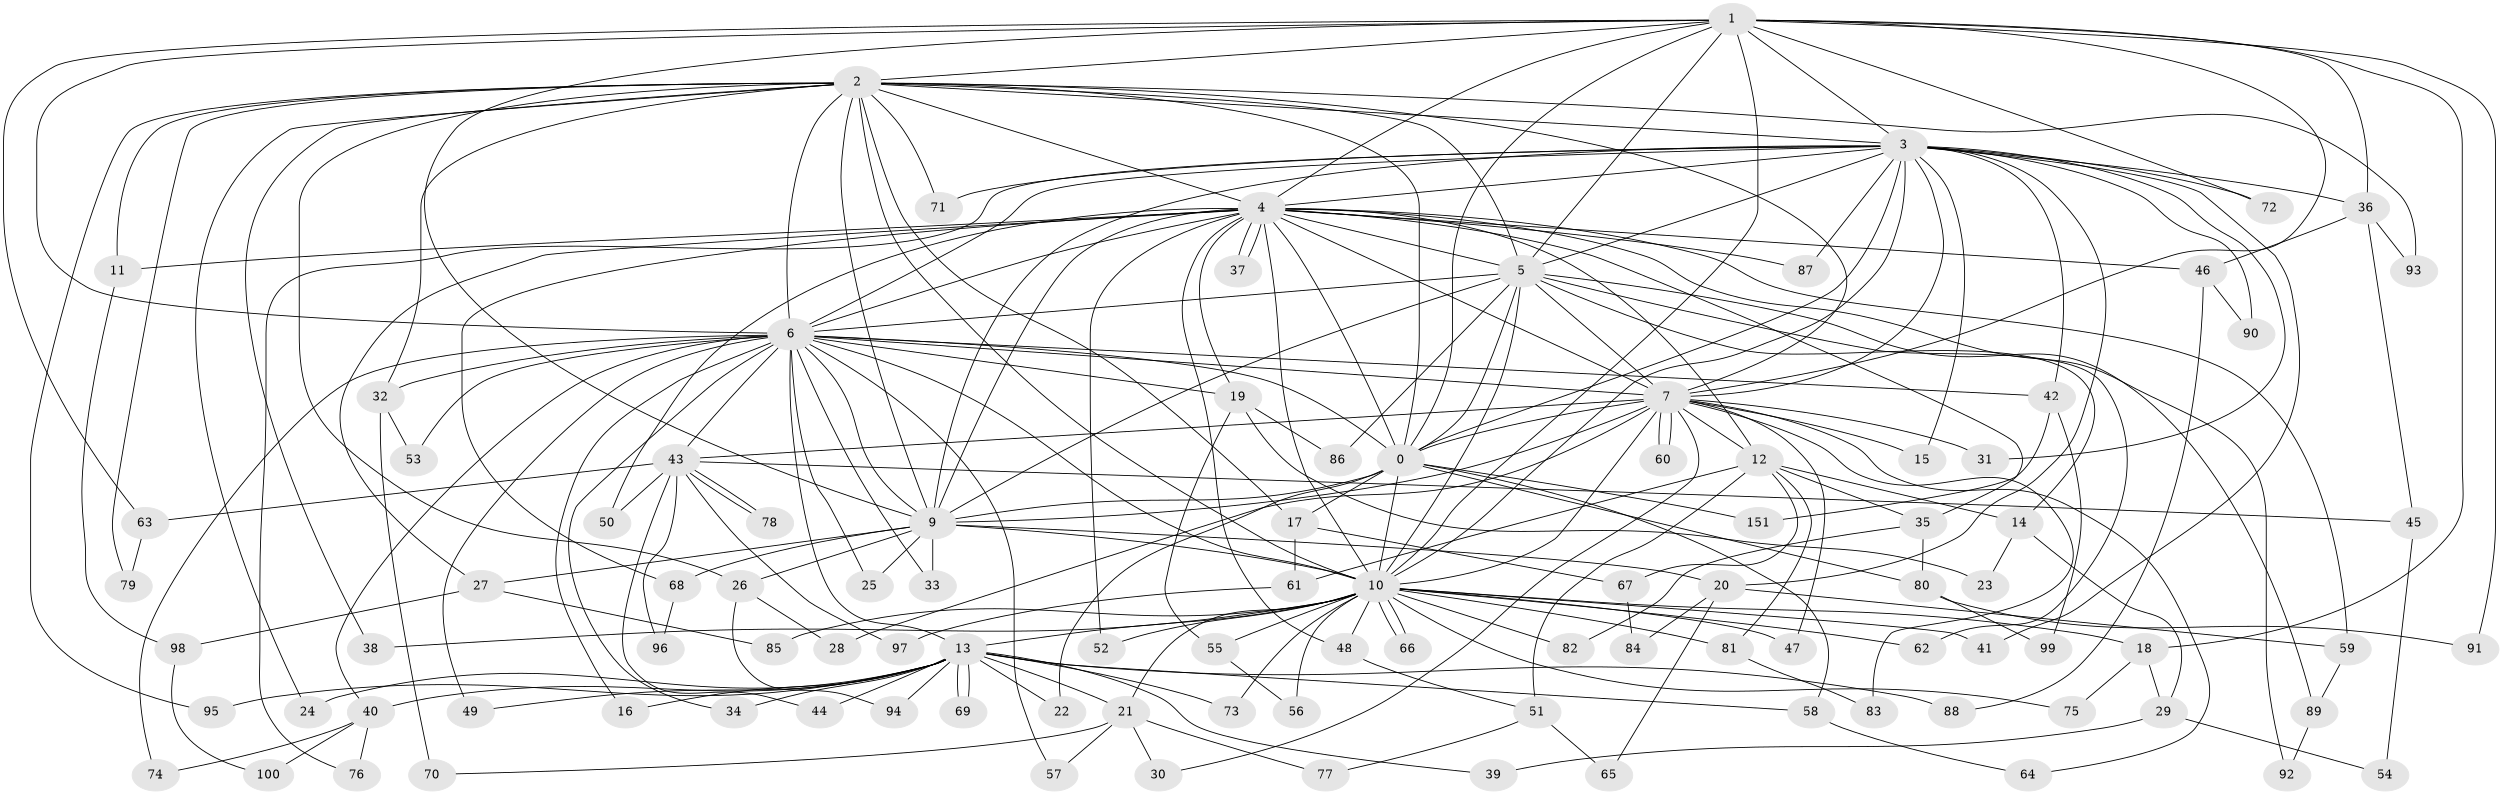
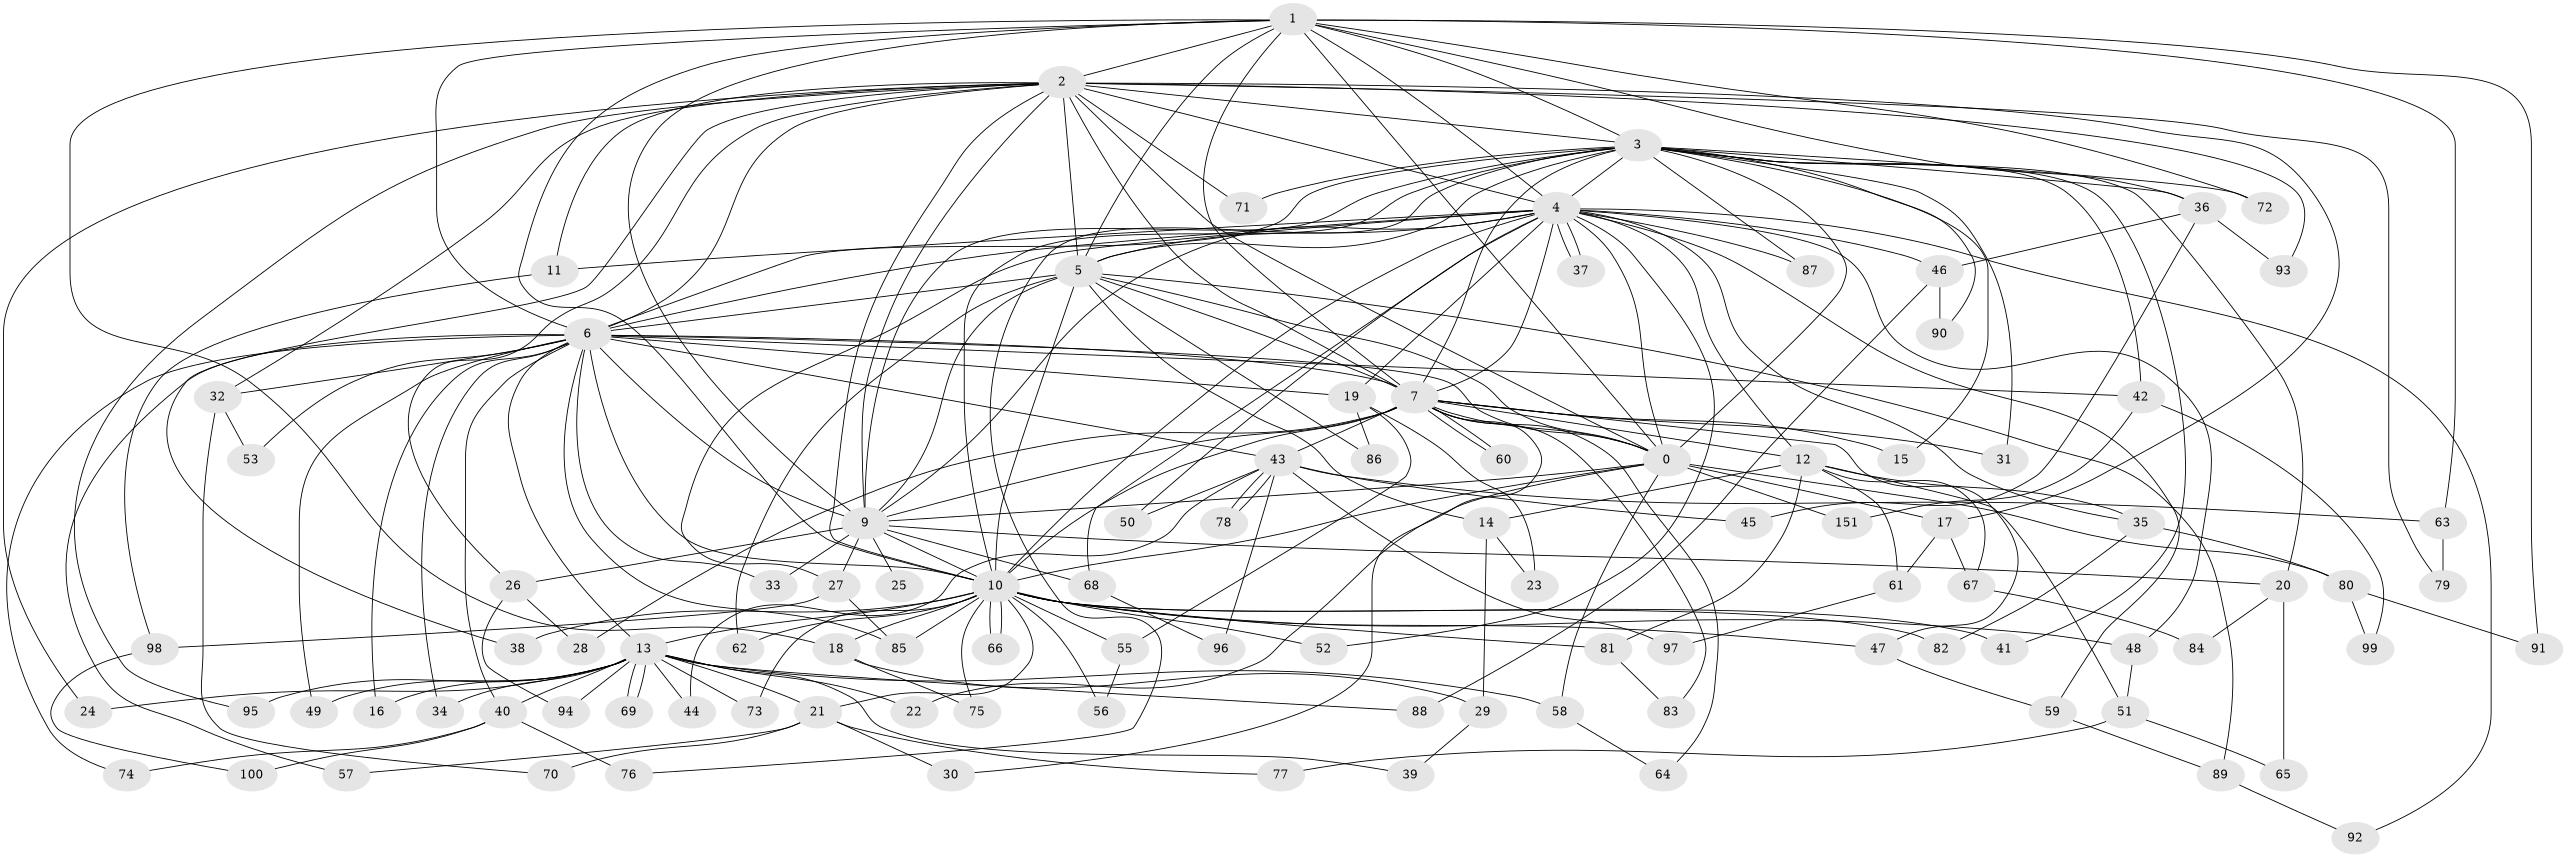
  graph {
    node [color=gray90 style=filled]
    1
    2
    3
    4
    5
    6
    7
    n8 [label=0]
    9
    10
    18
    36
    63
    72
    91
    11
    17
    24
    26
    32
    38
    71
    79
    93
    95
    15
    20
    31
    41
    42
    76
    87
    90
    12
    19
    27
    35
    37
    46
    48
    50
    52
    59
    68
    92
    14
    62
    86
    89
    13
    16
    25
    33
    34
    40
    43
    49
    53
    57
    74
    28
    30
    47
    60
    64
    83
    22
    58
    80
    n70 [label=151]
    21
    55
    56
    66
    73
    75
    81
    82
    85
    29
    45
    98
    61
    67
    94
    70
    65
    84
    99
    51
    23
    88
    96
    39
    44
    69
    100
    78
    97
    77
-   54
    1 -- 2
    1 -- 3
    1 -- 4
    1 -- 5
    1 -- 6
    1 -- 7
    1 -- n8
    1 -- 9
    1 -- 10
    1 -- 18
    1 -- 36
    1 -- 63
    1 -- 72
    1 -- 91
    2 -- 3
    2 -- 4
    2 -- 5
    2 -- 6
    2 -- 7
    2 -- n8
    2 -- 9
    2 -- 10
    2 -- 11
    2 -- 17
    2 -- 24
    2 -- 26
    2 -- 32
    2 -- 38
    2 -- 71
    2 -- 79
    2 -- 93
    2 -- 95
    3 -- 4
    3 -- 5
    3 -- 6
    3 -- 7
    3 -- n8
    3 -- 9
    3 -- 10
    3 -- 36
    3 -- 72
    3 -- 71
    3 -- 15
    3 -- 20
    3 -- 31
    3 -- 41
    3 -- 42
    3 -- 76
    3 -- 87
    3 -- 90
    4 -- 5
    4 -- 6
    4 -- 7
    4 -- n8
    4 -- 9
    4 -- 10
    4 -- 11
    4 -- 87
    4 -- 12
    4 -- 19
    4 -- 27
    4 -- 35
    4 -- 37
    4 -- 37
    4 -- 46
    4 -- 48
    4 -- 50
    4 -- 52
    4 -- 59
    4 -- 68
    4 -- 92
    5 -- 6
    5 -- 7
    5 -- n8
    5 -- 9
    5 -- 10
    5 -- 14
    5 -- 62
    5 -- 86
    5 -- 89
    6 -- 7
    6 -- n8
    6 -- 9
    6 -- 10
    6 -- 32
    6 -- 42
    6 -- 19
    6 -- 13
    6 -- 16
-   6 -- 25
+   6 -- 85
    6 -- 33
    6 -- 34
    6 -- 40
    6 -- 43
    6 -- 49
    6 -- 53
    6 -- 57
    6 -- 74
    7 -- n8
    7 -- 9
    7 -- 10
    7 -- 15
    7 -- 31
    7 -- 12
    7 -- 43
    7 -- 28
    7 -- 30
    7 -- 47
    7 -- 60
    7 -- 60
    7 -- 64
    7 -- 83
    n8 -- 9
    n8 -- 10
    n8 -- 17
    n8 -- 22
    n8 -- 58
    n8 -- 80
    n8 -- n70
    9 -- 10
    9 -- 26
    9 -- 20
    9 -- 27
    9 -- 68
    9 -- 25
    9 -- 33
    10 -- 18
    10 -- 38
    10 -- 41
    10 -- 48
    10 -- 52
    10 -- 62
    10 -- 13
    10 -- 47
    10 -- 21
    10 -- 55
    10 -- 56
    10 -- 66
    10 -- 66
    10 -- 73
    10 -- 75
    10 -- 81
    10 -- 82
    10 -- 85
    18 -- 75
    18 -- 29
    36 -- 93
    36 -- 46
    36 -- 45
    63 -- 79
    11 -- 98
    17 -- 61
    17 -- 67
    26 -- 28
    26 -- 94
    32 -- 53
    32 -- 70
-   20 -- 59
+   47 -- 59
    20 -- 65
    20 -- 84
    42 -- n70
    42 -- 99
    12 -- 35
    12 -- 14
    12 -- 81
    12 -- 61
    12 -- 67
    12 -- 51
    19 -- 86
    19 -- 55
    19 -- 23
    27 -- 85
    27 -- 98
    35 -- 80
    35 -- 82
    46 -- 90
    46 -- 88
    48 -- 51
    59 -- 89
    68 -- 96
    14 -- 29
    14 -- 23
    89 -- 92
    13 -- 24
    13 -- 95
    13 -- 16
    13 -- 34
    13 -- 40
    13 -- 49
    13 -- 22
    13 -- 58
    13 -- 21
    13 -- 73
    13 -- 94
    13 -- 88
    13 -- 39
    13 -- 44
    13 -- 69
    13 -- 69
    40 -- 76
    40 -- 74
    40 -- 100
    43 -- 63
    43 -- 50
    43 -- 45
    43 -- 96
    43 -- 44
    43 -- 78
    43 -- 78
    43 -- 97
    58 -- 64
    80 -- 91
    80 -- 99
    21 -- 57
    21 -- 30
    21 -- 70
    21 -- 77
    55 -- 56
    81 -- 83
    29 -- 39
-   29 -- 54
-   45 -- 54
    98 -- 100
    61 -- 97
    67 -- 84
    51 -- 65
    51 -- 77
  }
